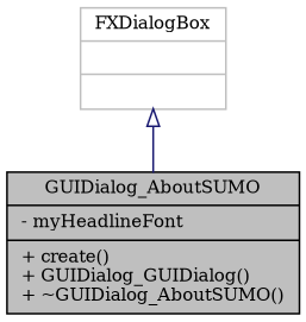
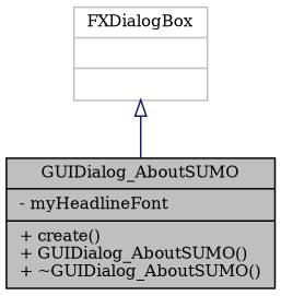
  digraph {
    fontname="DejaVu Serif"
    node [fontname="DejaVu Serif" fontsize=10 shape=record style=filled]
-   n1 [color=black fillcolor=grey75 fontcolor=black height=0.2 label="{GUIDialog_AboutSUMO\n|- myHeadlineFont\l|+ create()\l+ GUIDialog_GUIDialog()\l+ ~GUIDialog_AboutSUMO()\l}" width=0.4]
+   n1 [color=black fillcolor=grey75 fontcolor=black height=0.2 label="{GUIDialog_AboutSUMO\n|- myHeadlineFont\l|+ create()\l+ GUIDialog_AboutSUMO()\l+ ~GUIDialog_AboutSUMO()\l}" width=0.4]
    n2 [color=grey75 fillcolor=white height=0.2 label="{FXDialogBox\n||}" width=0.4]
    n2 -> n1 [arrowtail=onormal color=midnightblue dir=back fontname="DejaVu Serif" fontsize=10 labelfontname=Helvetica labelfontsize=10 style=solid]
  }
